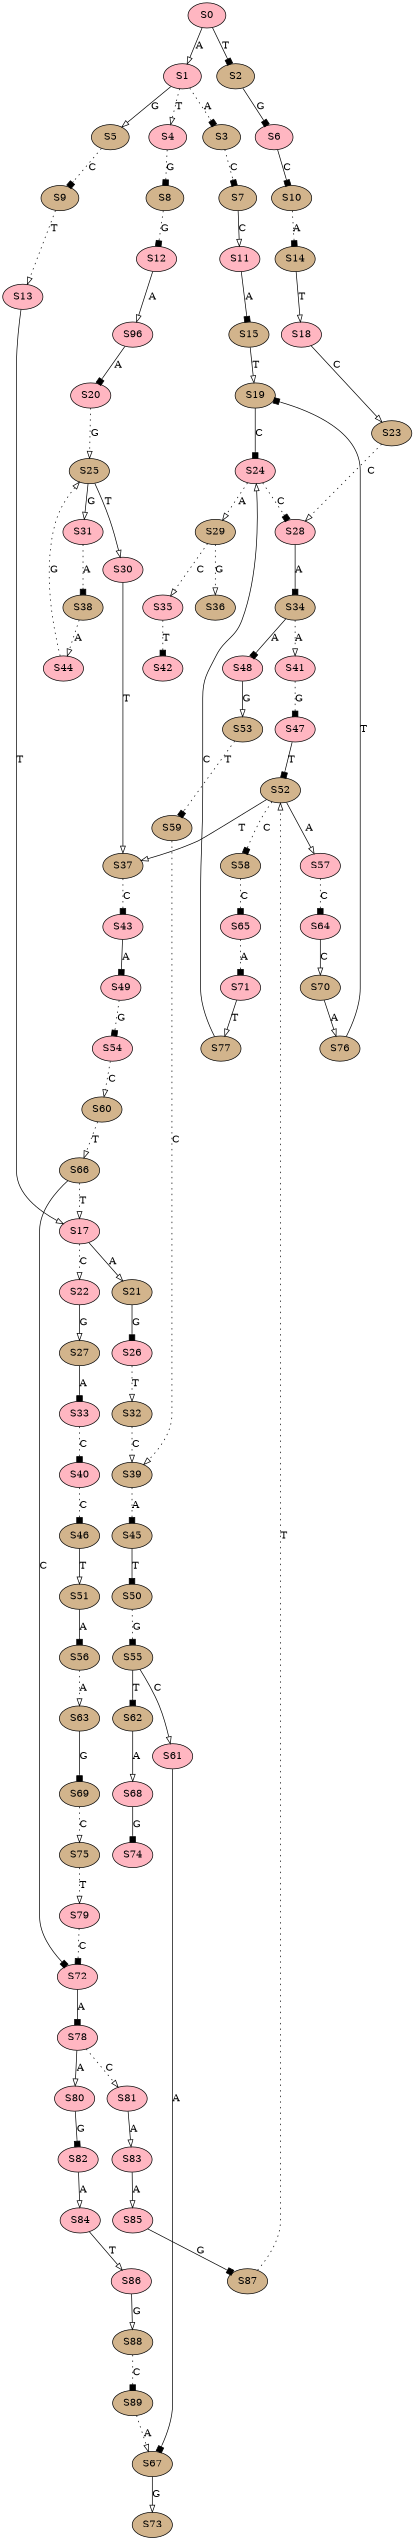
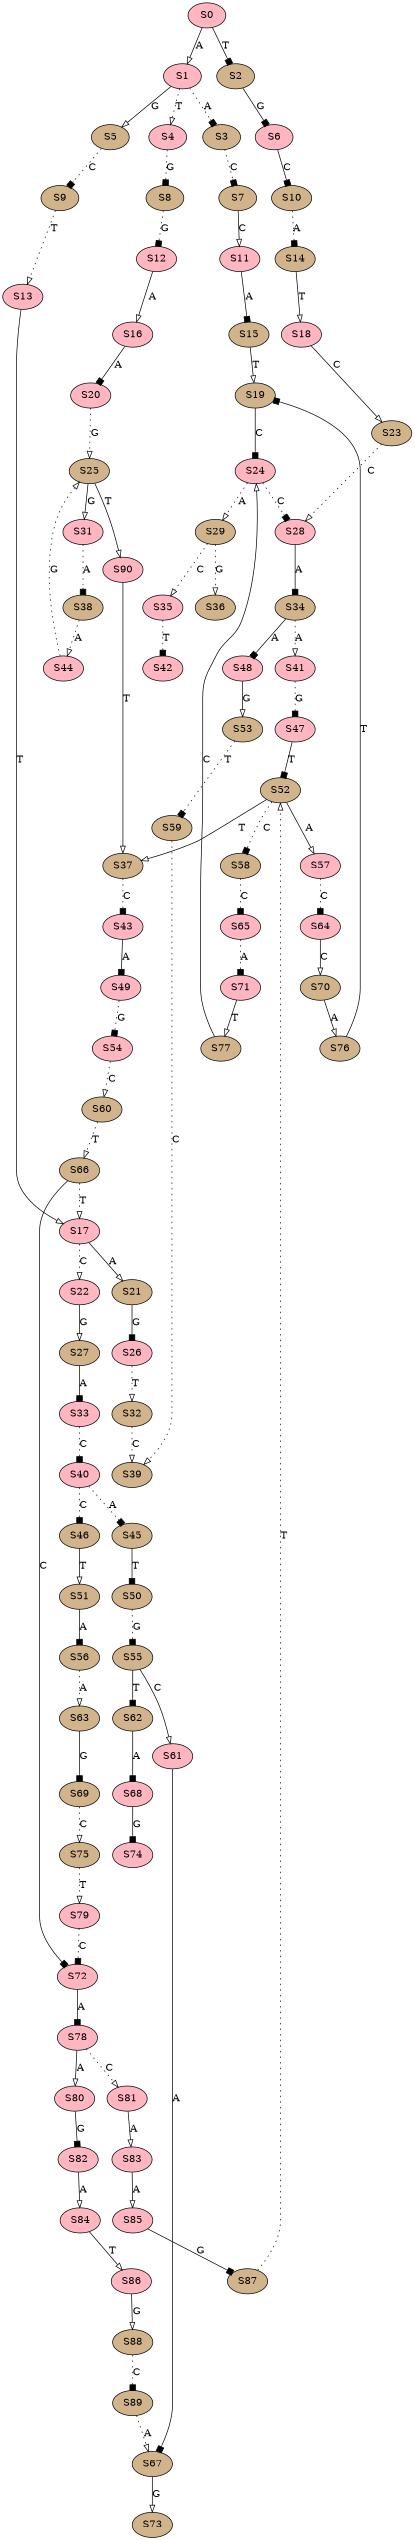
  strict digraph {
    node [fillcolor=lightpink style=filled]
    edge [arrowhead=onormal style=solid]
    S0
    S1
    S2 [fillcolor=tan]
    S3 [fillcolor=tan]
    S4
    S5 [fillcolor=tan]
    S6
    S7 [fillcolor=tan]
    S8 [fillcolor=tan]
    S9 [fillcolor=tan]
    S10 [fillcolor=tan]
    S11
    S12
    S13
    S14 [fillcolor=tan]
    S15 [fillcolor=tan]
-   S16 [label=S96]
+   S16
    S17
    S18
    S19 [fillcolor=tan]
    S20
    S21 [fillcolor=tan]
    S22
    S23 [fillcolor=tan]
    S24
    S25 [fillcolor=tan]
    S26
    S27 [fillcolor=tan]
    S28
    S29 [fillcolor=tan]
-   S30
+   S30 [label=S90]
    S31
    S32 [fillcolor=tan]
    S33
    S34 [fillcolor=tan]
    S35
    S36 [fillcolor=tan]
    S37 [fillcolor=tan]
    S38 [fillcolor=tan]
    S39 [fillcolor=tan]
    S40
    S41
    S48
    S42
    S43
    S44
    S45 [fillcolor=tan]
    S46 [fillcolor=tan]
    S47
    S49
    S50 [fillcolor=tan]
    S51 [fillcolor=tan]
    S52 [fillcolor=tan]
    S53 [fillcolor=tan]
    S54
    S55 [fillcolor=tan]
    S56 [fillcolor=tan]
    S57
    S58 [fillcolor=tan]
    S59 [fillcolor=tan]
    S60 [fillcolor=tan]
    S61
    S62 [fillcolor=tan]
    S63 [fillcolor=tan]
    S64
    S65
    S66 [fillcolor=tan]
    S67 [fillcolor=tan]
    S68
    S69 [fillcolor=tan]
    S70 [fillcolor=tan]
    S71
    S72
    S73 [fillcolor=tan]
    S74
    S75 [fillcolor=tan]
    S76 [fillcolor=tan]
    S77 [fillcolor=tan]
    S78
    S79
    S80
    S81
    S82
    S83
    S84
    S85
    S86
    S87 [fillcolor=tan]
    S88 [fillcolor=tan]
    S89 [fillcolor=tan]
    S0 -> S1 [label=A]
    S0 -> S2 [arrowhead=box label=T]
    S1 -> S3 [arrowhead=box label=A style=dotted]
    S1 -> S4 [label=T style=dotted]
    S1 -> S5 [label=G]
    S2 -> S6 [arrowhead=box label=G]
    S3 -> S7 [arrowhead=box label=C style=dotted]
    S4 -> S8 [arrowhead=box label=G style=dotted]
    S5 -> S9 [arrowhead=box label=C style=dotted]
    S6 -> S10 [arrowhead=box label=C]
    S7 -> S11 [label=C]
    S8 -> S12 [arrowhead=box label=G style=dotted]
    S9 -> S13 [label=T style=dotted]
    S10 -> S14 [arrowhead=box label=A style=dotted]
    S11 -> S15 [arrowhead=box label=A]
    S12 -> S16 [label=A]
    S13 -> S17 [label=T]
    S14 -> S18 [label=T]
    S15 -> S19 [label=T]
    S16 -> S20 [arrowhead=box label=A]
    S17 -> S21 [label=A]
    S17 -> S22 [label=C style=dotted]
    S18 -> S23 [label=C]
    S19 -> S24 [arrowhead=box label=C]
    S20 -> S25 [label=G style=dotted]
    S21 -> S26 [arrowhead=box label=G]
    S22 -> S27 [label=G]
    S23 -> S28 [label=C style=dotted]
    S24 -> S28 [arrowhead=box label=C style=dotted]
    S24 -> S29 [label=A style=dotted]
    S25 -> S30 [label=T]
    S25 -> S31 [label=G]
    S26 -> S32 [label=T style=dotted]
    S27 -> S33 [arrowhead=box label=A]
    S28 -> S34 [arrowhead=box label=A]
    S29 -> S35 [label=C style=dotted]
    S29 -> S36 [label=G style=dotted]
    S30 -> S37 [label=T]
    S31 -> S38 [arrowhead=box label=A style=dotted]
    S32 -> S39 [label=C style=dotted]
    S33 -> S40 [arrowhead=box label=C style=dotted]
    S34 -> S41 [label=A style=dotted]
    S34 -> S48 [arrowhead=box label=A]
    S35 -> S42 [arrowhead=box label=T style=dotted]
    S37 -> S43 [arrowhead=box label=C style=dotted]
    S38 -> S44 [label=A style=dotted]
-   S39 -> S45 [arrowhead=box label=A style=dotted]
+   S40 -> S45 [arrowhead=box label=A style=dotted]
    S40 -> S46 [arrowhead=box label=C style=dotted]
    S41 -> S47 [arrowhead=box label=G style=dotted]
    S48 -> S53 [label=G]
    S43 -> S49 [arrowhead=box label=A]
    S44 -> S25 [label=G style=dotted]
    S45 -> S50 [arrowhead=box label=T]
    S46 -> S51 [label=T]
    S47 -> S52 [arrowhead=box label=T]
    S49 -> S54 [arrowhead=box label=G style=dotted]
    S50 -> S55 [arrowhead=box label=G style=dotted]
    S51 -> S56 [arrowhead=box label=A]
    S52 -> S37 [label=T]
    S52 -> S57 [label=A]
    S52 -> S58 [arrowhead=box label=C style=dotted]
    S53 -> S59 [arrowhead=box label=T style=dotted]
    S54 -> S60 [label=C style=dotted]
    S55 -> S61 [label=C]
    S55 -> S62 [arrowhead=box label=T]
    S56 -> S63 [label=A style=dotted]
    S57 -> S64 [arrowhead=box label=C style=dotted]
    S58 -> S65 [arrowhead=box label=C style=dotted]
    S59 -> S39 [label=C style=dotted]
    S60 -> S66 [label=T style=dotted]
    S61 -> S67 [arrowhead=box label=A]
-   S62 -> S68 [label=A]
+   S62 -> S68 [arrowhead=box label=A]
    S63 -> S69 [arrowhead=box label=G]
    S64 -> S70 [label=C]
    S65 -> S71 [arrowhead=box label=A style=dotted]
    S66 -> S17 [label=T style=dotted]
    S66 -> S72 [arrowhead=box label=C]
    S67 -> S73 [label=G]
    S68 -> S74 [arrowhead=box label=G]
    S69 -> S75 [label=C style=dotted]
    S70 -> S76 [label=A]
    S71 -> S77 [label=T]
    S72 -> S78 [arrowhead=box label=A]
    S75 -> S79 [label=T style=dotted]
    S76 -> S19 [arrowhead=box label=T]
    S77 -> S24 [label=C]
    S78 -> S80 [label=A]
    S78 -> S81 [label=C style=dotted]
    S79 -> S72 [arrowhead=box label=C style=dotted]
    S80 -> S82 [arrowhead=box label=G]
    S81 -> S83 [label=A]
    S82 -> S84 [label=A]
    S83 -> S85 [label=A]
    S84 -> S86 [label=T]
    S85 -> S87 [arrowhead=box label=G]
    S86 -> S88 [label=G]
    S87 -> S52 [label=T style=dotted]
    S88 -> S89 [arrowhead=box label=C style=dotted]
    S89 -> S67 [label=A style=dotted]
  }
